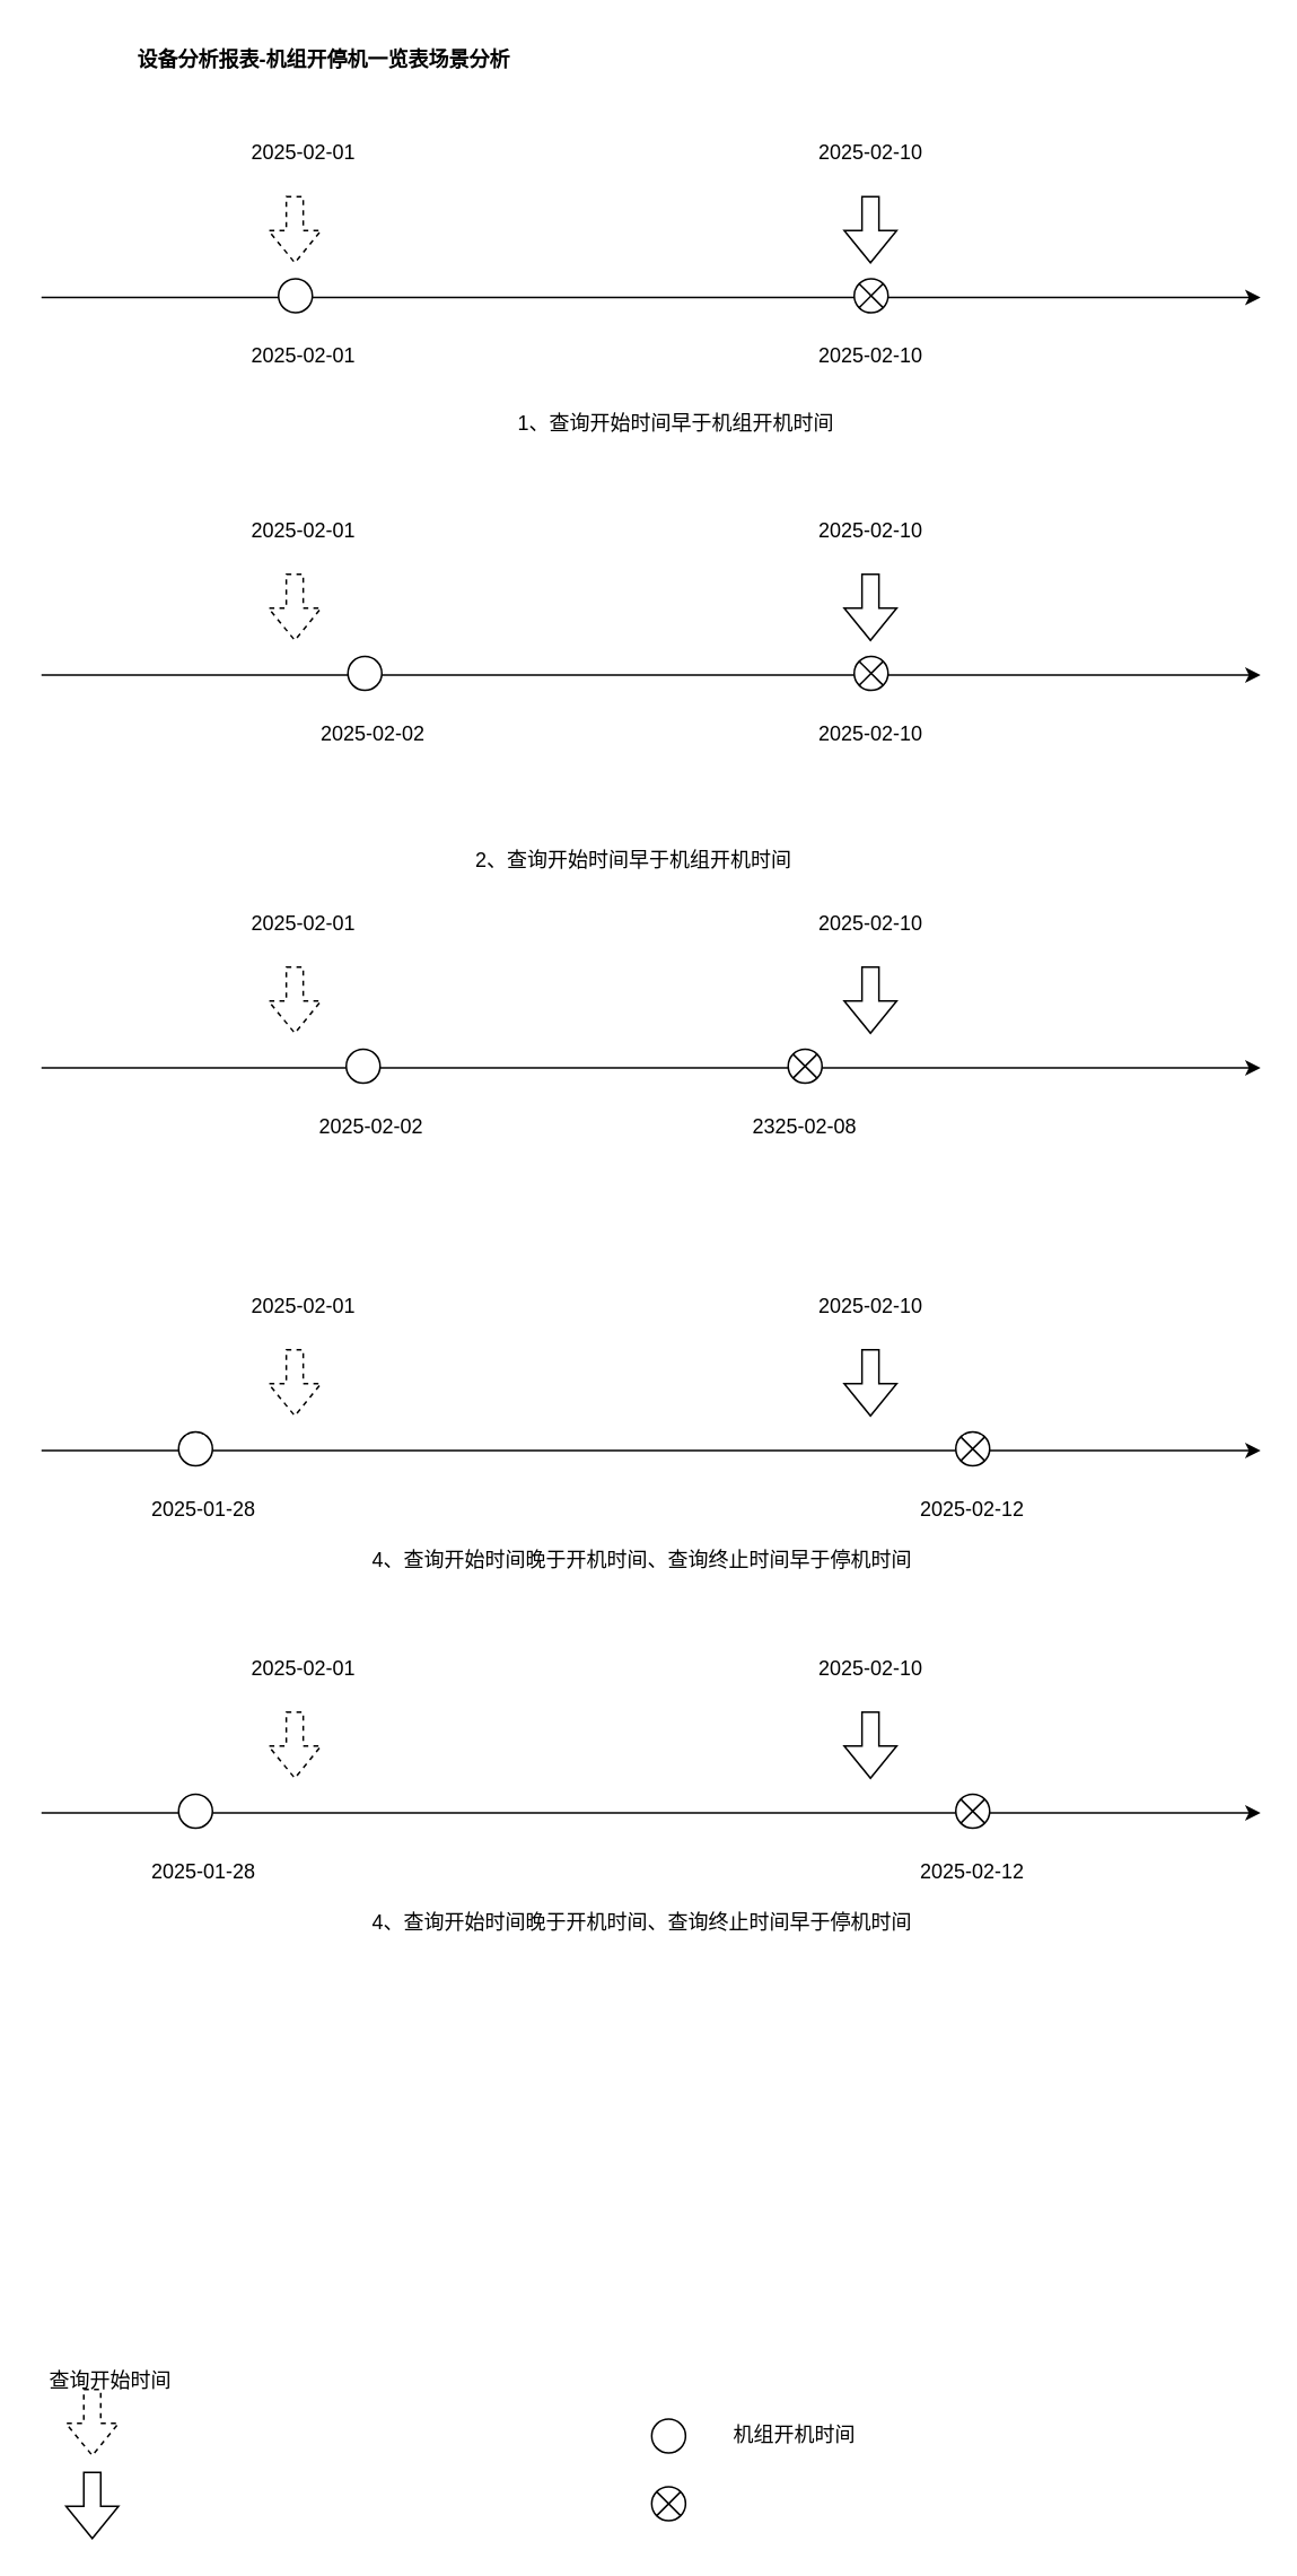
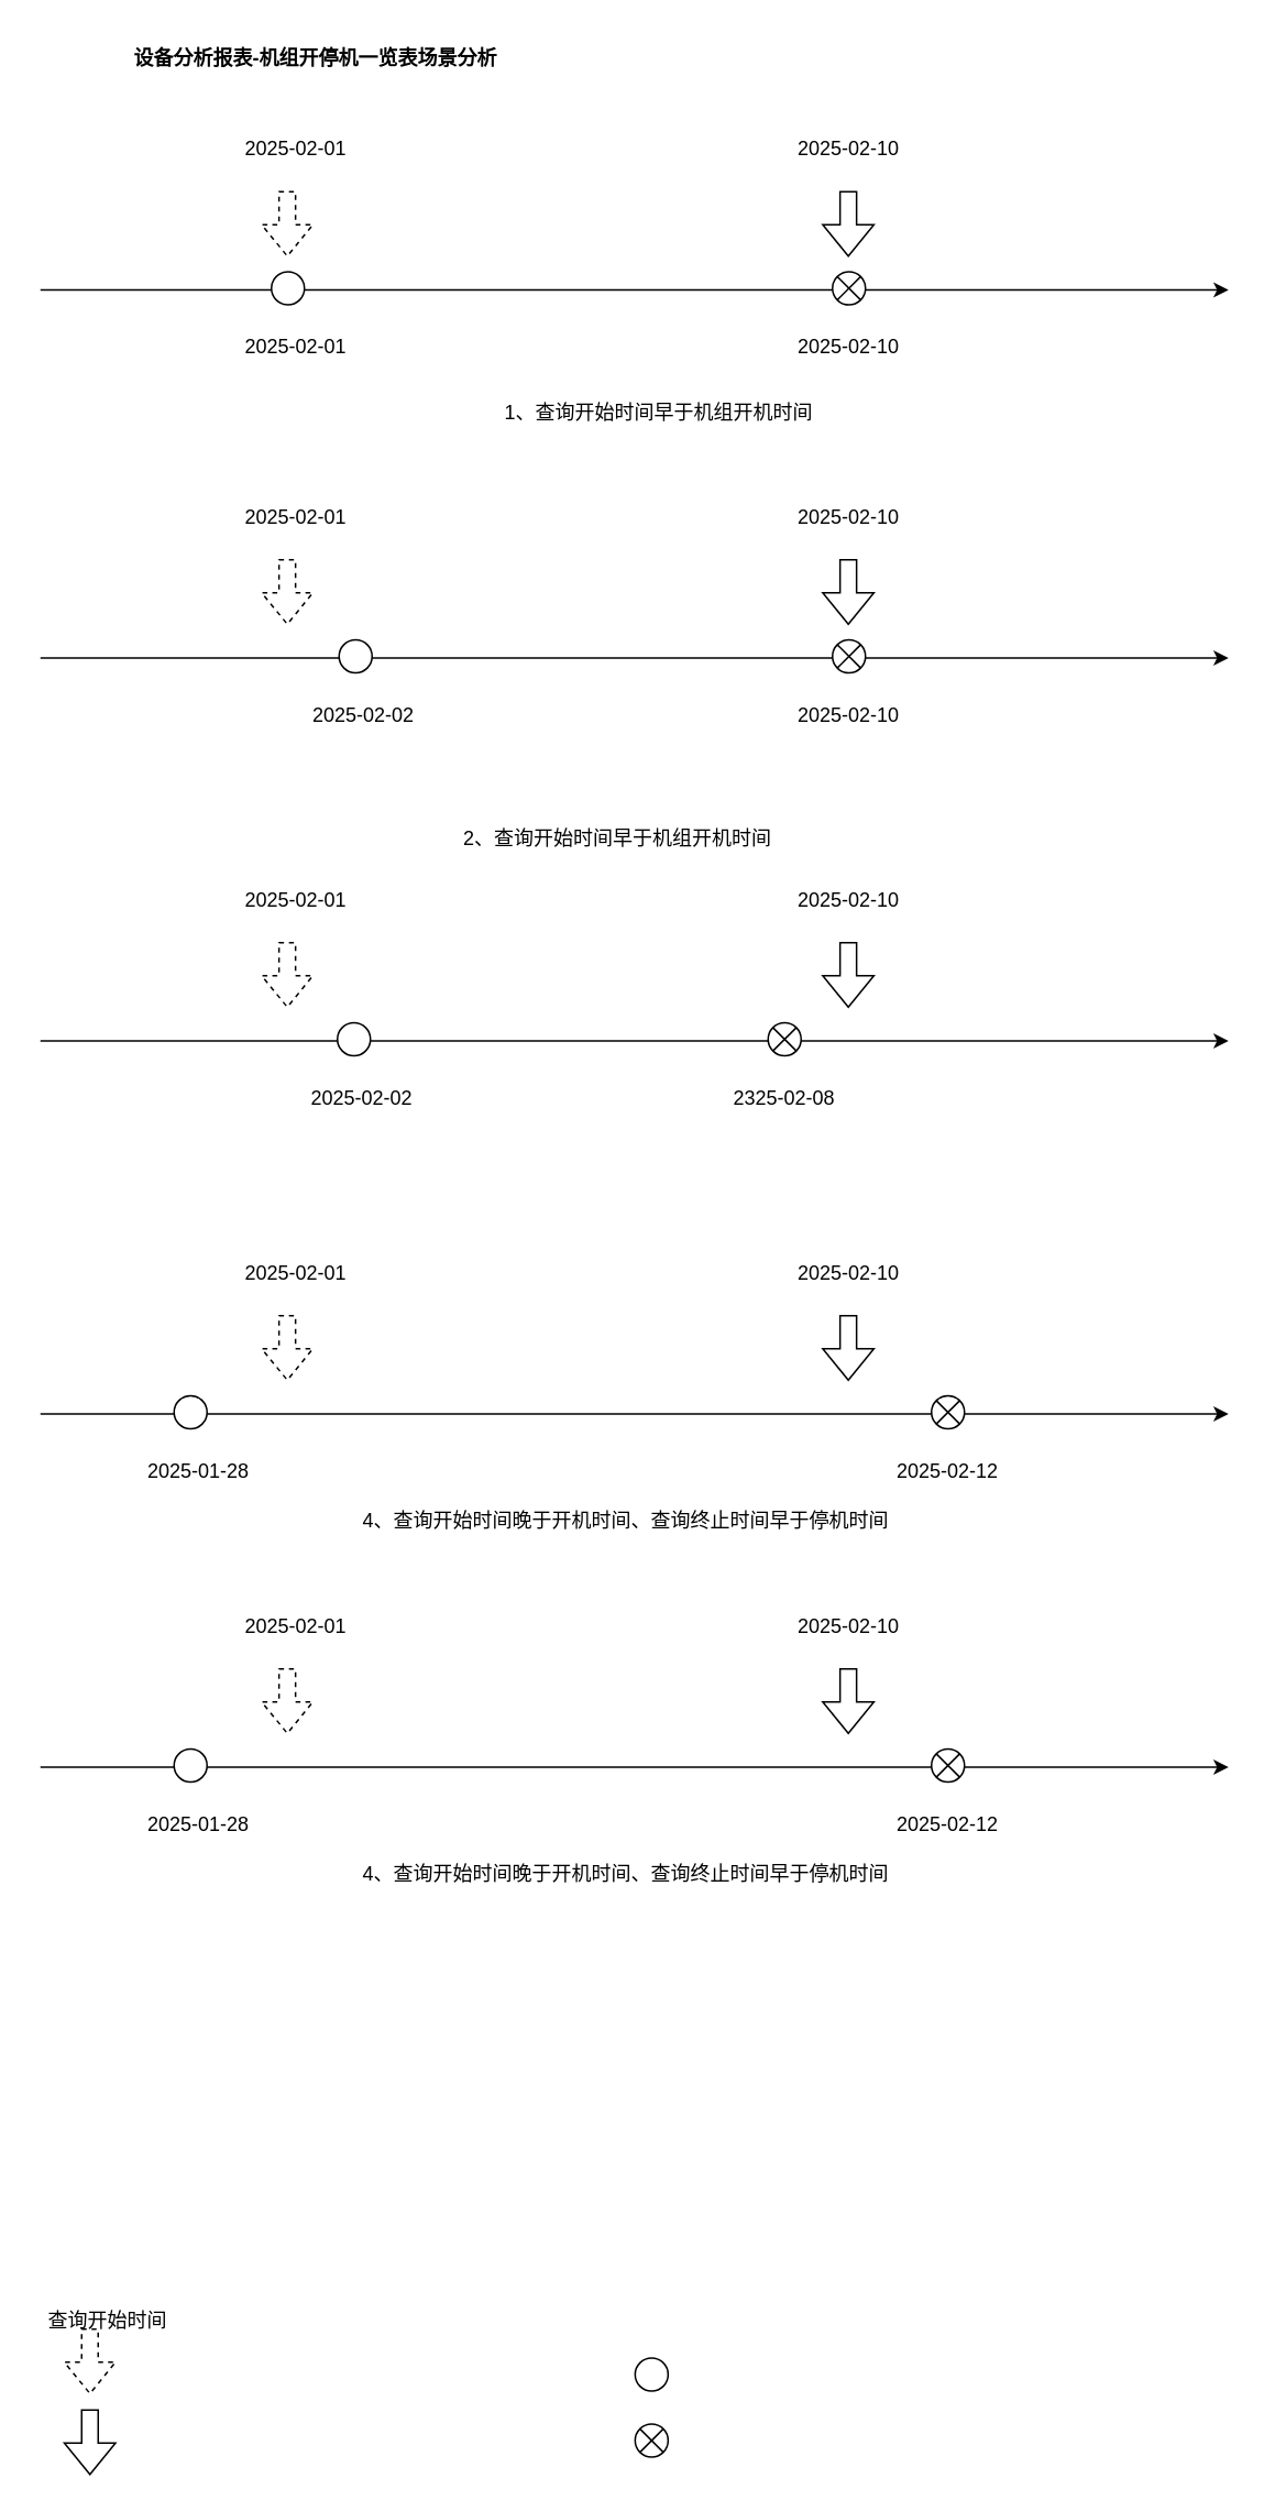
  <mxCell id="0" />
  <mxCell id="1" parent="0" />
  <mxCell id="2" value="" style="endArrow=classic;html=1;rounded=0;startArrow=none;startFill=0;endFill=1;" edge="1" parent="1"><mxGeometry width="50" height="50" relative="1" as="geometry"><mxPoint x="24" y="175" as="sourcePoint" /><mxPoint x="744" y="175" as="targetPoint" /></mxGeometry></mxCell>
  <mxCell id="3" value="" style="verticalLabelPosition=bottom;verticalAlign=top;html=1;shape=mxgraph.flowchart.on-page_reference;" vertex="1" parent="1"><mxGeometry x="164" y="164" width="20" height="20" as="geometry" /></mxCell>
  <mxCell id="4" value="" style="shape=sumEllipse;perimeter=ellipsePerimeter;whiteSpace=wrap;html=1;backgroundOutline=1;" vertex="1" parent="1"><mxGeometry x="504" y="164" width="20" height="20" as="geometry" /></mxCell>
  <mxCell id="5" value="2025-02-01" style="text;html=1;align=center;verticalAlign=middle;whiteSpace=wrap;rounded=0;" vertex="1" parent="1"><mxGeometry x="144" y="195" width="70" height="30" as="geometry" /></mxCell>
  <mxCell id="6" value="2025-02-10" style="text;html=1;align=center;verticalAlign=middle;whiteSpace=wrap;rounded=0;" vertex="1" parent="1"><mxGeometry x="479" y="195" width="70" height="30" as="geometry" /></mxCell>
  <mxCell id="7" value="" style="shape=flexArrow;endArrow=classic;html=1;rounded=0;fillColor=default;fillStyle=auto;dashed=1;" edge="1" parent="1"><mxGeometry width="50" height="50" relative="1" as="geometry"><mxPoint x="173.6" y="115" as="sourcePoint" /><mxPoint x="173.6" y="155" as="targetPoint" /></mxGeometry></mxCell>
  <mxCell id="8" value="" style="shape=flexArrow;endArrow=classic;html=1;rounded=0;" edge="1" parent="1"><mxGeometry width="50" height="50" relative="1" as="geometry"><mxPoint x="513.6" y="115" as="sourcePoint" /><mxPoint x="513.6" y="155" as="targetPoint" /></mxGeometry></mxCell>
  <mxCell id="9" value="2025-02-01" style="text;html=1;align=center;verticalAlign=middle;whiteSpace=wrap;rounded=0;" vertex="1" parent="1"><mxGeometry x="144" y="75" width="70" height="30" as="geometry" /></mxCell>
  <mxCell id="10" value="2025-02-10" style="text;html=1;align=center;verticalAlign=middle;whiteSpace=wrap;rounded=0;" vertex="1" parent="1"><mxGeometry x="479" y="75" width="70" height="30" as="geometry" /></mxCell>
  <mxCell id="11" value="1、查询开始时间早于机组开机时间" style="text;html=1;align=center;verticalAlign=middle;whiteSpace=wrap;rounded=0;" vertex="1" parent="1"><mxGeometry x="274" y="235" width="250" height="30" as="geometry" /></mxCell>
  <mxCell id="12" value="设备分析报表-机组开停机一览表场景分析" style="text;html=1;align=left;verticalAlign=middle;whiteSpace=wrap;rounded=0;fontStyle=1;" vertex="1" parent="1"><mxGeometry x="79" y="20" width="237.5" height="30" as="geometry" /></mxCell>
  <mxCell id="13" value="" style="endArrow=classic;html=1;rounded=0;startArrow=none;startFill=0;endFill=1;" edge="1" parent="1"><mxGeometry width="50" height="50" relative="1" as="geometry"><mxPoint x="24" y="398" as="sourcePoint" /><mxPoint x="744" y="398" as="targetPoint" /></mxGeometry></mxCell>
  <mxCell id="14" value="" style="verticalLabelPosition=bottom;verticalAlign=top;html=1;shape=mxgraph.flowchart.on-page_reference;" vertex="1" parent="1"><mxGeometry x="205" y="387" width="20" height="20" as="geometry" /></mxCell>
  <mxCell id="15" value="" style="shape=sumEllipse;perimeter=ellipsePerimeter;whiteSpace=wrap;html=1;backgroundOutline=1;" vertex="1" parent="1"><mxGeometry x="504" y="387" width="20" height="20" as="geometry" /></mxCell>
  <mxCell id="16" value="2025-02-02" style="text;html=1;align=center;verticalAlign=middle;whiteSpace=wrap;rounded=0;" vertex="1" parent="1"><mxGeometry x="185" y="418" width="70" height="30" as="geometry" /></mxCell>
  <mxCell id="17" value="2025-02-10" style="text;html=1;align=center;verticalAlign=middle;whiteSpace=wrap;rounded=0;" vertex="1" parent="1"><mxGeometry x="479" y="418" width="70" height="30" as="geometry" /></mxCell>
  <mxCell id="18" value="" style="shape=flexArrow;endArrow=classic;html=1;rounded=0;fillColor=default;fillStyle=auto;dashed=1;" edge="1" parent="1"><mxGeometry width="50" height="50" relative="1" as="geometry"><mxPoint x="173.6" y="338" as="sourcePoint" /><mxPoint x="173.6" y="378" as="targetPoint" /></mxGeometry></mxCell>
  <mxCell id="19" value="" style="shape=flexArrow;endArrow=classic;html=1;rounded=0;" edge="1" parent="1"><mxGeometry width="50" height="50" relative="1" as="geometry"><mxPoint x="513.6" y="338" as="sourcePoint" /><mxPoint x="513.6" y="378" as="targetPoint" /></mxGeometry></mxCell>
  <mxCell id="20" value="2025-02-01" style="text;html=1;align=center;verticalAlign=middle;whiteSpace=wrap;rounded=0;" vertex="1" parent="1"><mxGeometry x="144" y="298" width="70" height="30" as="geometry" /></mxCell>
  <mxCell id="21" value="2025-02-10" style="text;html=1;align=center;verticalAlign=middle;whiteSpace=wrap;rounded=0;" vertex="1" parent="1"><mxGeometry x="479" y="298" width="70" height="30" as="geometry" /></mxCell>
  <mxCell id="22" value="2、查询开始时间早于机组开机时间" style="text;html=1;align=center;verticalAlign=middle;whiteSpace=wrap;rounded=0;" vertex="1" parent="1"><mxGeometry x="224" y="493" width="300" height="30" as="geometry" /></mxCell>
  <mxCell id="23" value="" style="endArrow=classic;html=1;rounded=0;startArrow=none;startFill=0;endFill=1;" edge="1" parent="1"><mxGeometry width="50" height="50" relative="1" as="geometry"><mxPoint x="24" y="630" as="sourcePoint" /><mxPoint x="744" y="630" as="targetPoint" /></mxGeometry></mxCell>
  <mxCell id="24" value="" style="verticalLabelPosition=bottom;verticalAlign=top;html=1;shape=mxgraph.flowchart.on-page_reference;" vertex="1" parent="1"><mxGeometry x="204" y="619" width="20" height="20" as="geometry" /></mxCell>
  <mxCell id="25" value="" style="shape=sumEllipse;perimeter=ellipsePerimeter;whiteSpace=wrap;html=1;backgroundOutline=1;" vertex="1" parent="1"><mxGeometry x="465" y="619" width="20" height="20" as="geometry" /></mxCell>
  <mxCell id="26" value="2025-02-02" style="text;html=1;align=center;verticalAlign=middle;whiteSpace=wrap;rounded=0;" vertex="1" parent="1"><mxGeometry x="184" y="650" width="70" height="30" as="geometry" /></mxCell>
  <mxCell id="27" value="2325-02-08" style="text;html=1;align=center;verticalAlign=middle;whiteSpace=wrap;rounded=0;" vertex="1" parent="1"><mxGeometry x="440" y="650" width="70" height="30" as="geometry" /></mxCell>
  <mxCell id="28" value="" style="shape=flexArrow;endArrow=classic;html=1;rounded=0;fillColor=default;fillStyle=auto;dashed=1;" edge="1" parent="1"><mxGeometry width="50" height="50" relative="1" as="geometry"><mxPoint x="173.6" y="570" as="sourcePoint" /><mxPoint x="173.6" y="610" as="targetPoint" /></mxGeometry></mxCell>
  <mxCell id="29" value="" style="shape=flexArrow;endArrow=classic;html=1;rounded=0;" edge="1" parent="1"><mxGeometry width="50" height="50" relative="1" as="geometry"><mxPoint x="513.6" y="570" as="sourcePoint" /><mxPoint x="513.6" y="610" as="targetPoint" /></mxGeometry></mxCell>
  <mxCell id="30" value="2025-02-01" style="text;html=1;align=center;verticalAlign=middle;whiteSpace=wrap;rounded=0;" vertex="1" parent="1"><mxGeometry x="144" y="530" width="70" height="30" as="geometry" /></mxCell>
  <mxCell id="31" value="2025-02-10" style="text;html=1;align=center;verticalAlign=middle;whiteSpace=wrap;rounded=0;" vertex="1" parent="1"><mxGeometry x="479" y="530" width="70" height="30" as="geometry" /></mxCell>
  <mxCell id="32" value="" style="endArrow=classic;html=1;rounded=0;startArrow=none;startFill=0;endFill=1;" edge="1" parent="1"><mxGeometry width="50" height="50" relative="1" as="geometry"><mxPoint x="24" y="856" as="sourcePoint" /><mxPoint x="744" y="856" as="targetPoint" /></mxGeometry></mxCell>
  <mxCell id="33" value="" style="verticalLabelPosition=bottom;verticalAlign=top;html=1;shape=mxgraph.flowchart.on-page_reference;" vertex="1" parent="1"><mxGeometry x="105" y="845" width="20" height="20" as="geometry" /></mxCell>
  <mxCell id="34" value="" style="shape=sumEllipse;perimeter=ellipsePerimeter;whiteSpace=wrap;html=1;backgroundOutline=1;" vertex="1" parent="1"><mxGeometry x="564" y="845" width="20" height="20" as="geometry" /></mxCell>
  <mxCell id="35" value="2025-01-28" style="text;html=1;align=center;verticalAlign=middle;whiteSpace=wrap;rounded=0;" vertex="1" parent="1"><mxGeometry x="85" y="876" width="70" height="30" as="geometry" /></mxCell>
  <mxCell id="36" value="2025-02-12" style="text;html=1;align=center;verticalAlign=middle;whiteSpace=wrap;rounded=0;" vertex="1" parent="1"><mxGeometry x="539" y="876" width="70" height="30" as="geometry" /></mxCell>
  <mxCell id="37" value="" style="shape=flexArrow;endArrow=classic;html=1;rounded=0;fillColor=default;fillStyle=auto;dashed=1;" edge="1" parent="1"><mxGeometry width="50" height="50" relative="1" as="geometry"><mxPoint x="173.6" y="796" as="sourcePoint" /><mxPoint x="173.6" y="836" as="targetPoint" /></mxGeometry></mxCell>
  <mxCell id="38" value="" style="shape=flexArrow;endArrow=classic;html=1;rounded=0;" edge="1" parent="1"><mxGeometry width="50" height="50" relative="1" as="geometry"><mxPoint x="513.6" y="796" as="sourcePoint" /><mxPoint x="513.6" y="836" as="targetPoint" /></mxGeometry></mxCell>
  <mxCell id="39" value="2025-02-01" style="text;html=1;align=center;verticalAlign=middle;whiteSpace=wrap;rounded=0;" vertex="1" parent="1"><mxGeometry x="144" y="756" width="70" height="30" as="geometry" /></mxCell>
  <mxCell id="40" value="2025-02-10" style="text;html=1;align=center;verticalAlign=middle;whiteSpace=wrap;rounded=0;" vertex="1" parent="1"><mxGeometry x="479" y="756" width="70" height="30" as="geometry" /></mxCell>
  <mxCell id="41" value="4、查询开始时间晚于开机时间、查询终止时间早于停机时间" style="text;html=1;align=center;verticalAlign=middle;whiteSpace=wrap;rounded=0;" vertex="1" parent="1"><mxGeometry x="209" y="906" width="340" height="30" as="geometry" /></mxCell>
  <mxCell id="42" value="" style="verticalLabelPosition=bottom;verticalAlign=top;html=1;shape=mxgraph.flowchart.on-page_reference;" vertex="1" parent="1"><mxGeometry x="384.4" y="1428" width="20" height="20" as="geometry" /></mxCell>
- <mxCell id="43" value="机组开机时间" style="text;html=1;align=center;verticalAlign=middle;whiteSpace=wrap;rounded=0;" vertex="1" parent="1"><mxGeometry x="424.4" y="1423" width="90" height="30" as="geometry" /></mxCell>
  <mxCell id="44" value="" style="shape=sumEllipse;perimeter=ellipsePerimeter;whiteSpace=wrap;html=1;backgroundOutline=1;" vertex="1" parent="1"><mxGeometry x="384.4" y="1468" width="20" height="20" as="geometry" /></mxCell>
  <mxCell id="45" value="" style="shape=flexArrow;endArrow=classic;html=1;rounded=0;fillColor=default;fillStyle=auto;dashed=1;" edge="1" parent="1"><mxGeometry width="50" height="50" relative="1" as="geometry"><mxPoint x="54" y="1410" as="sourcePoint" /><mxPoint x="54" y="1450" as="targetPoint" /></mxGeometry></mxCell>
  <mxCell id="46" value="" style="shape=flexArrow;endArrow=classic;html=1;rounded=0;" edge="1" parent="1"><mxGeometry width="50" height="50" relative="1" as="geometry"><mxPoint x="54" y="1459" as="sourcePoint" /><mxPoint x="54" y="1499" as="targetPoint" /></mxGeometry></mxCell>
  <mxCell id="47" value="查询开始时间" style="text;html=1;align=center;verticalAlign=middle;whiteSpace=wrap;rounded=0;" vertex="1" parent="1"><mxGeometry x="20.4" y="1391" width="90" height="30" as="geometry" /></mxCell>
  <mxCell id="48" value="" style="endArrow=classic;html=1;rounded=0;startArrow=none;startFill=0;endFill=1;" edge="1" parent="1"><mxGeometry width="50" height="50" relative="1" as="geometry"><mxPoint x="24" y="1070" as="sourcePoint" /><mxPoint x="744" y="1070" as="targetPoint" /></mxGeometry></mxCell>
  <mxCell id="49" value="" style="verticalLabelPosition=bottom;verticalAlign=top;html=1;shape=mxgraph.flowchart.on-page_reference;" vertex="1" parent="1"><mxGeometry x="105" y="1059" width="20" height="20" as="geometry" /></mxCell>
  <mxCell id="50" value="" style="shape=sumEllipse;perimeter=ellipsePerimeter;whiteSpace=wrap;html=1;backgroundOutline=1;" vertex="1" parent="1"><mxGeometry x="564" y="1059" width="20" height="20" as="geometry" /></mxCell>
  <mxCell id="51" value="2025-01-28" style="text;html=1;align=center;verticalAlign=middle;whiteSpace=wrap;rounded=0;" vertex="1" parent="1"><mxGeometry x="85" y="1090" width="70" height="30" as="geometry" /></mxCell>
  <mxCell id="52" value="2025-02-12" style="text;html=1;align=center;verticalAlign=middle;whiteSpace=wrap;rounded=0;" vertex="1" parent="1"><mxGeometry x="539" y="1090" width="70" height="30" as="geometry" /></mxCell>
  <mxCell id="53" value="" style="shape=flexArrow;endArrow=classic;html=1;rounded=0;fillColor=default;fillStyle=auto;dashed=1;" edge="1" parent="1"><mxGeometry width="50" height="50" relative="1" as="geometry"><mxPoint x="173.6" y="1010" as="sourcePoint" /><mxPoint x="173.6" y="1050" as="targetPoint" /></mxGeometry></mxCell>
  <mxCell id="54" value="" style="shape=flexArrow;endArrow=classic;html=1;rounded=0;" edge="1" parent="1"><mxGeometry width="50" height="50" relative="1" as="geometry"><mxPoint x="513.6" y="1010" as="sourcePoint" /><mxPoint x="513.6" y="1050" as="targetPoint" /></mxGeometry></mxCell>
  <mxCell id="55" value="2025-02-01" style="text;html=1;align=center;verticalAlign=middle;whiteSpace=wrap;rounded=0;" vertex="1" parent="1"><mxGeometry x="144" y="970" width="70" height="30" as="geometry" /></mxCell>
  <mxCell id="56" value="2025-02-10" style="text;html=1;align=center;verticalAlign=middle;whiteSpace=wrap;rounded=0;" vertex="1" parent="1"><mxGeometry x="479" y="970" width="70" height="30" as="geometry" /></mxCell>
  <mxCell id="57" value="4、查询开始时间晚于开机时间、查询终止时间早于停机时间" style="text;html=1;align=center;verticalAlign=middle;whiteSpace=wrap;rounded=0;" vertex="1" parent="1"><mxGeometry x="209" y="1120" width="340" height="30" as="geometry" /></mxCell>
